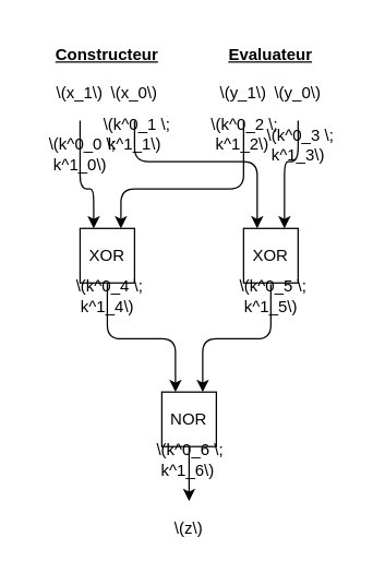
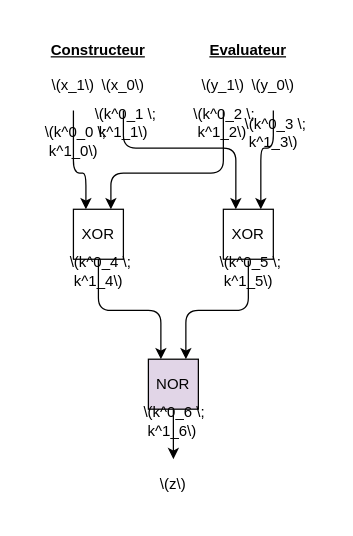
  <mxCell id="0" />
  <mxCell id="1" parent="0" />
  <mxCell id="2" value="XOR" style="rounded=0;whiteSpace=wrap;html=1;" parent="1" vertex="1"><mxGeometry x="58" y="167" width="40" height="40" as="geometry" /></mxCell>
  <mxCell id="3" value="&lt;b&gt;&lt;u&gt;Constructeur&lt;/u&gt;&lt;/b&gt;" style="text;html=1;strokeColor=none;fillColor=none;align=center;verticalAlign=middle;whiteSpace=wrap;rounded=0;" parent="1" vertex="1"><mxGeometry x="38" y="20" width="80" height="40" as="geometry" /></mxCell>
  <mxCell id="4" value="\(x_1\)" style="text;html=1;strokeColor=none;fillColor=none;align=center;verticalAlign=middle;whiteSpace=wrap;rounded=0;" parent="1" vertex="1"><mxGeometry x="38" y="48" width="40" height="40" as="geometry" /></mxCell>
  <mxCell id="5" value="\(x_0\)" style="text;html=1;strokeColor=none;fillColor=none;align=center;verticalAlign=middle;whiteSpace=wrap;rounded=0;" parent="1" vertex="1"><mxGeometry x="78" y="48" width="40" height="40" as="geometry" /></mxCell>
  <mxCell id="6" value="\(y_0\)" style="text;html=1;strokeColor=none;fillColor=none;align=center;verticalAlign=middle;whiteSpace=wrap;rounded=0;" parent="1" vertex="1"><mxGeometry x="198" y="48" width="40" height="40" as="geometry" /></mxCell>
  <mxCell id="7" value="\(y_1\)" style="text;html=1;strokeColor=none;fillColor=none;align=center;verticalAlign=middle;whiteSpace=wrap;rounded=0;" parent="1" vertex="1"><mxGeometry x="158" y="48" width="40" height="40" as="geometry" /></mxCell>
  <mxCell id="8" value="&lt;b&gt;&lt;u&gt;Evaluateur&lt;/u&gt;&lt;/b&gt;" style="text;html=1;strokeColor=none;fillColor=none;align=center;verticalAlign=middle;whiteSpace=wrap;rounded=0;" parent="1" vertex="1"><mxGeometry x="158" y="20" width="80" height="40" as="geometry" /></mxCell>
  <mxCell id="9" value="XOR" style="rounded=0;whiteSpace=wrap;html=1;" parent="1" vertex="1"><mxGeometry x="178" y="167" width="40" height="40" as="geometry" /></mxCell>
- <mxCell id="10" value="NOR" style="rounded=0;whiteSpace=wrap;html=1;" parent="1" vertex="1"><mxGeometry x="118" y="287" width="40" height="40" as="geometry" /></mxCell>
+ <mxCell id="10" value="NOR" style="rounded=0;whiteSpace=wrap;html=1;fillColor=#e1d5e7;" parent="1" vertex="1"><mxGeometry x="118" y="287" width="40" height="40" as="geometry" /></mxCell>
  <mxCell id="11" value="\(z\)" style="text;html=1;strokeColor=none;fillColor=none;align=center;verticalAlign=middle;whiteSpace=wrap;rounded=0;" parent="1" vertex="1"><mxGeometry x="118" y="367" width="40" height="40" as="geometry" /></mxCell>
  <mxCell id="12" value="" style="endArrow=classic;html=1;exitX=0.5;exitY=1;exitDx=0;exitDy=0;" parent="1" source="10" target="11" edge="1"><mxGeometry width="50" height="50" relative="1" as="geometry"><mxPoint x="38" y="477" as="sourcePoint" /><mxPoint x="88" y="427" as="targetPoint" /></mxGeometry></mxCell>
  <mxCell id="13" value="" style="endArrow=classic;html=1;exitX=0.5;exitY=1;exitDx=0;exitDy=0;entryX=0.25;entryY=0;entryDx=0;entryDy=0;" parent="1" source="4" target="2" edge="1"><mxGeometry width="50" height="50" relative="1" as="geometry"><mxPoint x="38" y="398" as="sourcePoint" /><mxPoint x="88" y="348" as="targetPoint" /><Array as="points"><mxPoint x="58" y="108" /><mxPoint x="58" y="138" /><mxPoint x="68" y="138" /></Array></mxGeometry></mxCell>
  <mxCell id="14" value="" style="endArrow=classic;html=1;exitX=0.5;exitY=1;exitDx=0;exitDy=0;entryX=0.75;entryY=0;entryDx=0;entryDy=0;" parent="1" source="7" target="2" edge="1"><mxGeometry width="50" height="50" relative="1" as="geometry"><mxPoint x="38" y="398" as="sourcePoint" /><mxPoint x="88" y="348" as="targetPoint" /><Array as="points"><mxPoint x="178" y="138" /><mxPoint x="88" y="138" /></Array></mxGeometry></mxCell>
  <mxCell id="15" value="" style="endArrow=classic;html=1;exitX=0.5;exitY=1;exitDx=0;exitDy=0;entryX=0.25;entryY=0;entryDx=0;entryDy=0;" parent="1" source="5" target="9" edge="1"><mxGeometry width="50" height="50" relative="1" as="geometry"><mxPoint x="38" y="438" as="sourcePoint" /><mxPoint x="88" y="388" as="targetPoint" /><Array as="points"><mxPoint x="98" y="118" /><mxPoint x="188" y="118" /></Array></mxGeometry></mxCell>
  <mxCell id="16" value="" style="endArrow=classic;html=1;exitX=0.5;exitY=1;exitDx=0;exitDy=0;entryX=0.75;entryY=0;entryDx=0;entryDy=0;" parent="1" source="6" target="9" edge="1"><mxGeometry width="50" height="50" relative="1" as="geometry"><mxPoint x="38" y="438" as="sourcePoint" /><mxPoint x="88" y="388" as="targetPoint" /><Array as="points"><mxPoint x="218" y="118" /><mxPoint x="208" y="118" /></Array></mxGeometry></mxCell>
  <mxCell id="17" value="" style="endArrow=classic;html=1;exitX=0.5;exitY=1;exitDx=0;exitDy=0;" parent="1" source="2" edge="1"><mxGeometry width="50" height="50" relative="1" as="geometry"><mxPoint x="38" y="478" as="sourcePoint" /><mxPoint x="128" y="287" as="targetPoint" /><Array as="points"><mxPoint x="78" y="248" /><mxPoint x="128" y="248" /></Array></mxGeometry></mxCell>
  <mxCell id="18" value="" style="endArrow=classic;html=1;entryX=0.75;entryY=0;entryDx=0;entryDy=0;" parent="1" target="10" edge="1"><mxGeometry width="50" height="50" relative="1" as="geometry"><mxPoint x="198" y="208" as="sourcePoint" /><mxPoint x="88" y="428" as="targetPoint" /><Array as="points"><mxPoint x="198" y="248" /><mxPoint x="148" y="248" /></Array></mxGeometry></mxCell>
  <mxCell id="19" value="\(k^0_0 \; k^1_0\)&amp;nbsp;" style="text;html=1;strokeColor=none;fillColor=none;align=center;verticalAlign=middle;whiteSpace=wrap;rounded=0;" parent="1" vertex="1"><mxGeometry x="20" y="103" width="80" height="20" as="geometry" /></mxCell>
  <mxCell id="20" value="\(k^0_1 \; k^1_1\)&amp;nbsp;" style="text;html=1;strokeColor=none;fillColor=none;align=center;verticalAlign=middle;whiteSpace=wrap;rounded=0;" parent="1" vertex="1"><mxGeometry x="60" y="88" width="80" height="20" as="geometry" /></mxCell>
  <mxCell id="21" value="\(k^0_2 \; k^1_2\)&amp;nbsp;" style="text;html=1;strokeColor=none;fillColor=none;align=center;verticalAlign=middle;whiteSpace=wrap;rounded=0;" parent="1" vertex="1"><mxGeometry x="139" y="88" width="80" height="20" as="geometry" /></mxCell>
  <mxCell id="22" value="\(k^0_3 \; k^1_3\)&amp;nbsp;" style="text;html=1;strokeColor=none;fillColor=none;align=center;verticalAlign=middle;whiteSpace=wrap;rounded=0;" parent="1" vertex="1"><mxGeometry x="180" y="96" width="80" height="20" as="geometry" /></mxCell>
  <mxCell id="23" value="\(k^0_4 \; k^1_4\)&amp;nbsp;" style="text;html=1;strokeColor=none;fillColor=none;align=center;verticalAlign=middle;whiteSpace=wrap;rounded=0;" parent="1" vertex="1"><mxGeometry x="40" y="207" width="80" height="20" as="geometry" /></mxCell>
  <mxCell id="24" value="\(k^0_5 \; k^1_5\)&amp;nbsp;" style="text;html=1;strokeColor=none;fillColor=none;align=center;verticalAlign=middle;whiteSpace=wrap;rounded=0;" parent="1" vertex="1"><mxGeometry x="160" y="207" width="80" height="20" as="geometry" /></mxCell>
  <mxCell id="25" value="\(k^0_6 \; k^1_6\)&amp;nbsp;" style="text;html=1;strokeColor=none;fillColor=none;align=center;verticalAlign=middle;whiteSpace=wrap;rounded=0;" parent="1" vertex="1"><mxGeometry x="99" y="327" width="80" height="20" as="geometry" /></mxCell>
